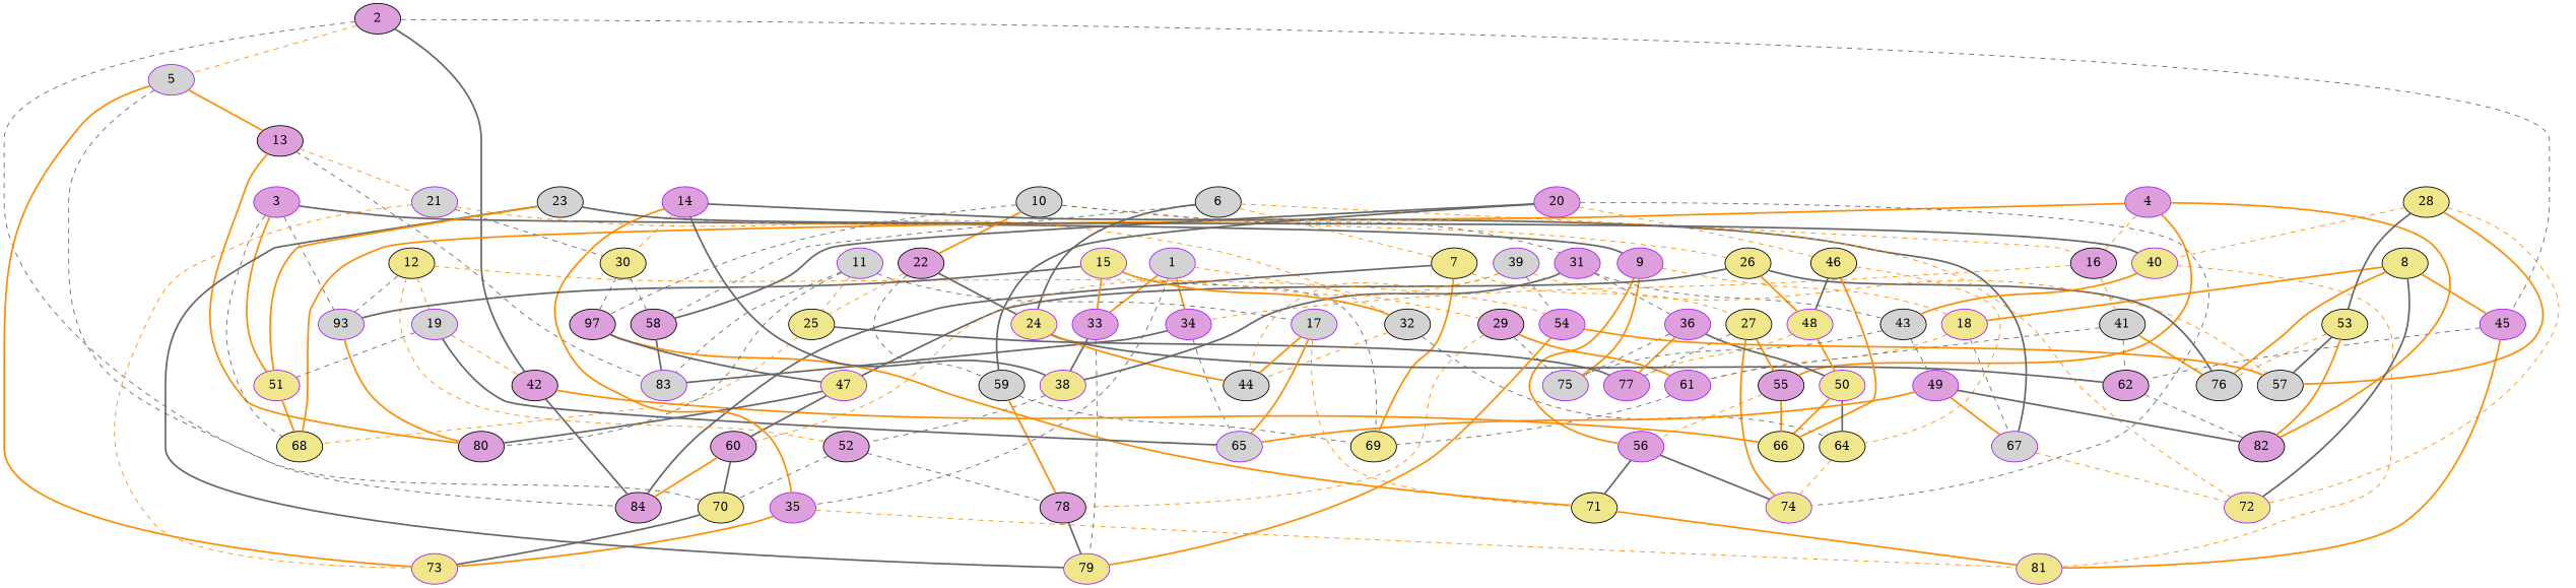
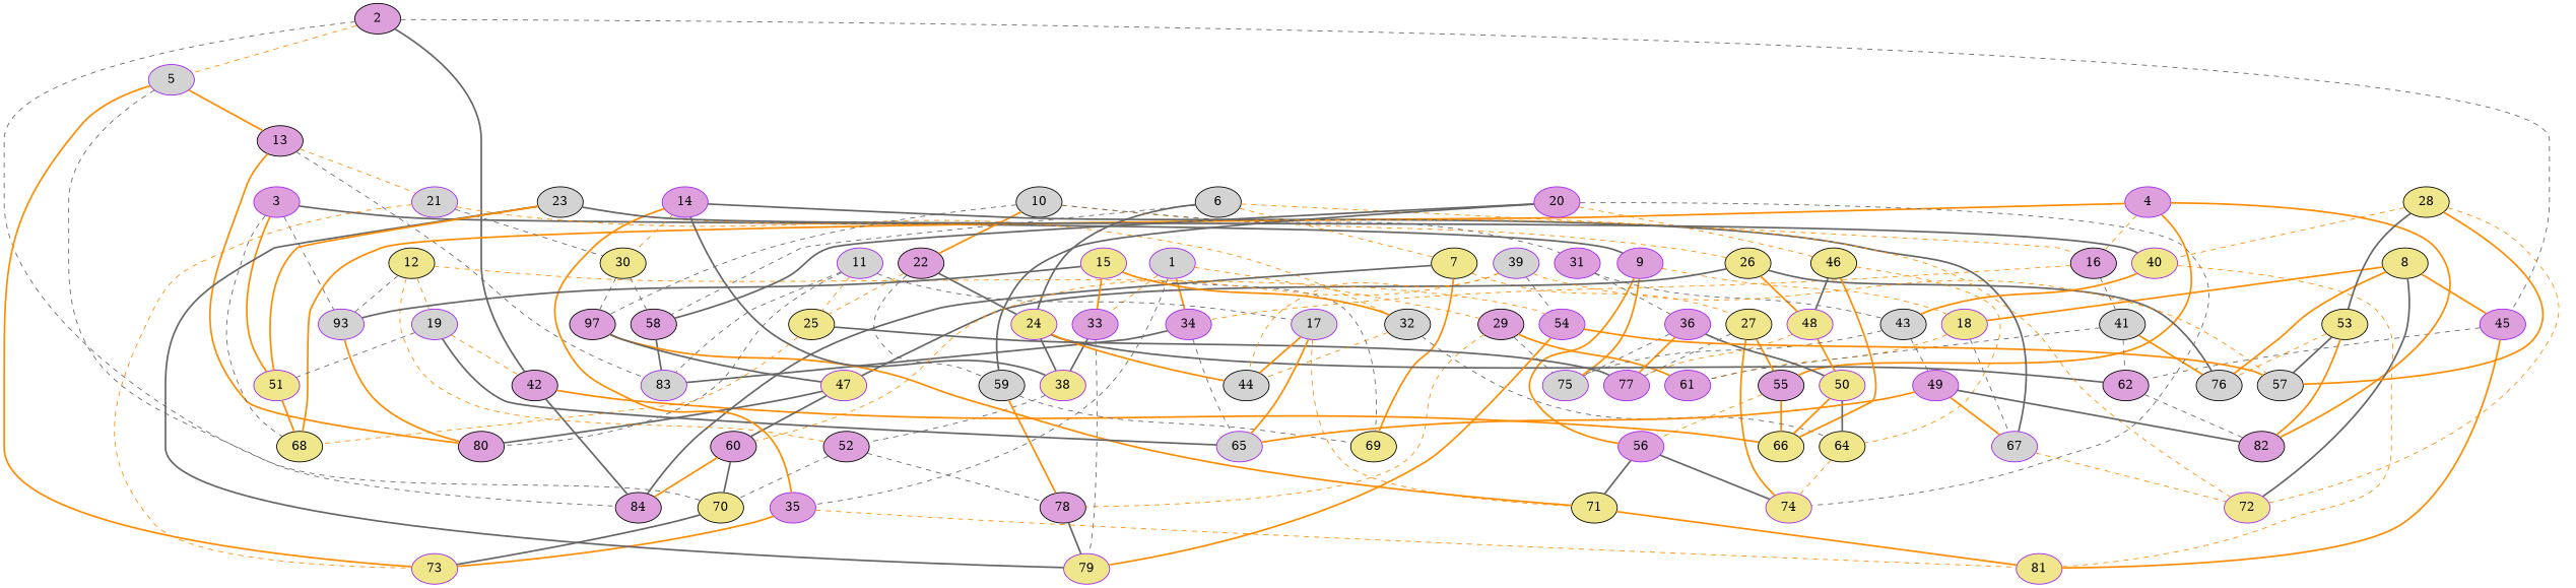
  graph {
    node [color=purple fillcolor=plum style=filled]
    edge [color=darkorange style=bold]
    1 [fillcolor=lightgrey]
    29 [color=black]
    33
    34
    35
    75 [fillcolor=lightgrey]
    61
    78 [color=black]
    38 [fillcolor=khaki]
    79 [fillcolor=khaki]
    83 [fillcolor=lightgrey]
    65 [fillcolor=lightgrey]
    73 [fillcolor=khaki]
    81 [fillcolor=khaki]
    2 [color=black]
    5 [fillcolor=lightgrey]
    42 [color=black]
    45
    70 [color=black fillcolor=khaki]
    13 [color=black]
    84 [color=black]
    66 [color=black fillcolor=khaki]
    62 [color=black]
    3
    9
    51 [fillcolor=khaki]
    n27 [fillcolor=lightgrey label=93]
    68 [color=black fillcolor=khaki]
    18 [fillcolor=khaki]
    56
    80 [color=black]
    4
    16 [color=black]
    55 [color=black]
    82 [color=black]
    41 [color=black fillcolor=lightgrey]
    21 [fillcolor=lightgrey]
    6 [color=black fillcolor=lightgrey]
    7 [color=black fillcolor=khaki]
    24 [fillcolor=khaki]
    58 [color=black]
    27 [color=black fillcolor=khaki]
    69 [color=black fillcolor=khaki]
    44 [color=black fillcolor=lightgrey]
    74 [fillcolor=khaki]
    77
    8 [color=black fillcolor=khaki]
    72 [fillcolor=khaki]
    76 [color=black fillcolor=lightgrey]
    67 [fillcolor=lightgrey]
    71 [color=black fillcolor=khaki]
    10 [color=black fillcolor=lightgrey]
    22 [color=black]
    26 [color=black fillcolor=khaki]
    31
    n56 [color=black label=97]
    25 [color=black fillcolor=khaki]
    59 [color=black fillcolor=lightgrey]
    47 [fillcolor=khaki]
    48 [fillcolor=khaki]
    36
    43 [color=black fillcolor=lightgrey]
    11 [fillcolor=lightgrey]
    17 [fillcolor=lightgrey]
    12 [color=black fillcolor=khaki]
    19 [fillcolor=lightgrey]
    52 [color=black]
    54
    57 [color=black fillcolor=lightgrey]
    30 [color=black fillcolor=khaki]
    32 [color=black fillcolor=lightgrey]
    14
    15 [fillcolor=khaki]
    64 [color=black fillcolor=khaki]
    20
    46 [color=black fillcolor=khaki]
    23 [color=black fillcolor=lightgrey]
    40 [fillcolor=khaki]
    60 [color=black]
    50 [fillcolor=khaki]
    28 [color=black fillcolor=khaki]
    53 [color=black fillcolor=khaki]
    49
    39 [fillcolor=lightgrey]
    1 -- 29 [style=dashed]
-   1 -- 33
+   1 -- 33 [style=dashed]
    1 -- 34
    1 -- 35 [color=gray40 style=dashed]
    29 -- 75 [color=gray40 style=dashed]
    29 -- 61
    29 -- 78 [style=dashed]
    33 -- 38 [color=gray40]
    33 -- 79 [color=gray40 style=dashed]
    34 -- 83 [color=gray40]
    34 -- 65 [color=gray40 style=dashed]
    35 -- 73
    35 -- 81 [style=dashed]
-   61 -- 69 [color=gray40 style=dashed]
    78 -- 79 [color=gray40]
    38 -- 52 [color=gray40 style=dashed]
    2 -- 5 [style=dashed]
    2 -- 42 [color=gray40]
    2 -- 45 [color=gray40 style=dashed]
    2 -- 70 [color=gray40 style=dashed]
    5 -- 73
    5 -- 13
    5 -- 84 [color=gray40 style=dashed]
    42 -- 84 [color=gray40]
    42 -- 66
    45 -- 81
    45 -- 62 [color=gray40 style=dashed]
    70 -- 73 [color=gray40]
    13 -- 83 [color=gray40 style=dashed]
    13 -- 80
    13 -- 21 [style=dashed]
    62 -- 82 [color=gray40 style=dashed]
    3 -- 9 [color=gray40]
    3 -- 51
    3 -- n27 [color=gray40 style=dashed]
    3 -- 68 [color=gray40 style=dashed]
    9 -- 75
    9 -- 18 [style=dashed]
    9 -- 56
    51 -- 68
    n27 -- 80
    18 -- 61 [style=dashed]
    18 -- 67 [color=gray40 style=dashed]
    56 -- 74 [color=gray40]
    56 -- 71 [color=gray40]
    4 -- 68
    4 -- 16 [style=dashed]
    4 -- 55
    4 -- 82
    16 -- 34 [style=dashed]
-   16 -- 41 [style=dashed]
+   16 -- 41 [color=gray40 style=dashed]
    55 -- 66
    55 -- 56 [style=dashed]
    41 -- 61 [color=gray40 style=dashed]
    41 -- 62 [color=gray40 style=dashed]
    41 -- 76
    21 -- 73 [style=dashed]
    21 -- 30 [color=gray40 style=dashed]
    21 -- 32 [style=dashed]
    6 -- 16 [style=dashed]
    6 -- 7 [style=dashed]
    6 -- 24 [color=gray40]
    6 -- 58 [color=gray40 style=dashed]
    7 -- 84 [color=gray40]
    7 -- 27 [style=dashed]
    7 -- 69
    24 -- 62 [color=gray40]
    24 -- 44
    58 -- 83 [color=gray40]
    27 -- 55
    27 -- 74
    27 -- 77 [color=gray40 style=dashed]
    8 -- 45
    8 -- 18
    8 -- 72 [color=gray40]
    8 -- 76
    67 -- 72 [style=dashed]
    71 -- 81
    10 -- 22
    10 -- 26 [style=dashed]
    10 -- 31 [color=gray40 style=dashed]
    10 -- n56 [color=gray40 style=dashed]
    22 -- 24 [color=gray40]
    22 -- 25 [style=dashed]
    22 -- 59 [color=gray40 style=dashed]
    26 -- 76 [color=gray40]
    26 -- 47 [color=gray40]
    26 -- 48
-   31 -- 38 [color=gray40]
+   24 -- 38 [color=gray40]
    31 -- 36 [color=gray40 style=dashed]
    31 -- 43 [color=gray40 style=dashed]
    n56 -- 71
    n56 -- 47 [color=gray40]
    25 -- 68 [style=dashed]
    25 -- 77 [color=gray40]
    59 -- 78
    59 -- 69 [color=gray40 style=dashed]
    47 -- 80 [color=gray40]
    47 -- 60 [color=gray40]
    48 -- 77 [style=dashed]
    48 -- 50
    36 -- 75 [color=gray40 style=dashed]
    36 -- 77
    36 -- 50 [color=gray40]
    43 -- 75 [color=gray40 style=dashed]
    43 -- 49 [color=gray40 style=dashed]
    11 -- 83 [color=gray40 style=dashed]
    11 -- 80 [color=gray40 style=dashed]
    11 -- 25 [style=dashed]
    11 -- 17 [color=gray40 style=dashed]
    17 -- 65
    17 -- 44
    17 -- 71 [style=dashed]
    12 -- n27 [color=gray40 style=dashed]
    12 -- 19 [style=dashed]
    12 -- 52 [style=dashed]
    12 -- 54 [style=dashed]
    19 -- 65 [color=gray40]
    19 -- 42 [style=dashed]
    19 -- 51 [color=gray40 style=dashed]
    52 -- 78 [color=gray40 style=dashed]
    52 -- 70 [color=gray40 style=dashed]
    54 -- 79
    54 -- 57
    30 -- 58 [color=gray40 style=dashed]
    30 -- n56 [color=gray40 style=dashed]
    32 -- 44 [style=dashed]
    32 -- 64 [color=gray40 style=dashed]
    14 -- 35
    14 -- 38 [color=gray40]
    14 -- 67 [color=gray40]
    14 -- 30 [style=dashed]
    15 -- 33
    15 -- n27 [color=gray40]
    15 -- 69 [color=gray40 style=dashed]
    15 -- 32
    64 -- 74 [style=dashed]
    20 -- 58 [color=gray40]
    20 -- 74 [color=gray40 style=dashed]
    20 -- 59 [color=gray40]
    20 -- 46 [style=dashed]
    46 -- 66
    46 -- 48 [color=gray40]
    46 -- 64 [style=dashed]
    23 -- 79 [color=gray40]
    23 -- 51
    23 -- 72 [style=dashed]
    23 -- 40 [color=gray40]
    40 -- 81 [style=dashed]
    40 -- 43
    60 -- 70 [color=gray40]
    60 -- 84
    50 -- 66
    50 -- 64 [color=gray40]
    28 -- 72 [style=dashed]
    28 -- 57
    28 -- 40 [style=dashed]
    28 -- 53 [color=gray40]
    53 -- 82
    53 -- 76 [style=dashed]
    53 -- 57 [color=gray40]
    49 -- 65
    49 -- 82 [color=gray40]
    49 -- 67
    39 -- 44 [style=dashed]
    39 -- 54 [color=gray40 style=dashed]
    39 -- 57 [style=dashed]
    39 -- 60 [style=dashed]
  }
